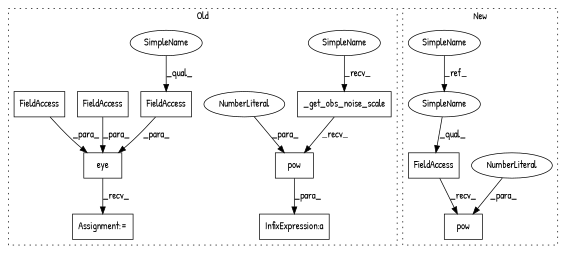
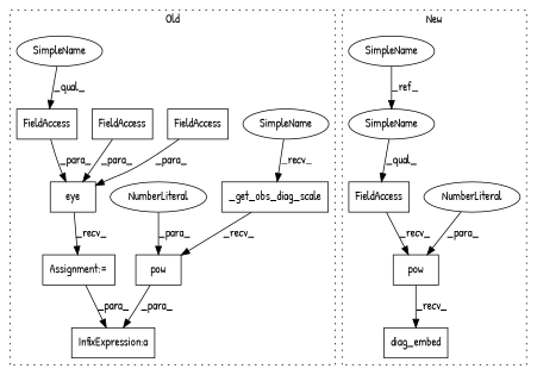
  digraph {
    fontname="Patrick Hand"
    node [a=32 fontname="Patrick Hand" l=4 s=7774 shape=box]
    edge [fontname="Patrick Hand"]
    n1 [l="4,1" label=pow s="7886,7893"]
    n2 [a=27 l=3 label="InfixExpression:a" s=7894]
    n3 [l="4,1" label=eye s="7770,7813"]
    n4 [a=34 l=3 label=NumberLiteral s=7890 shape=ellipse]
    n5 [a=22 l=13 label=FieldAccess s=7787]
    n6 [a=22 l=12 label=FieldAccess s=7801]
    n7 [a=22 l=12 label=FieldAccess]
-   n8 [l=22 label=_get_obs_noise_scale s=7863]
+   n8 [l=22 label=_get_obs_diag_scale s=7863]
    n9 [a=7 l=1 label="Assignment:=" s=7763]
    n10 [a=42 label=SimpleName s=7858 shape=ellipse]
    n11 [a=42 label=SimpleName shape=ellipse]
+   n12 [l=12 label=diag_embed s=7527]
    n13 [l="4,1" label=pow s="7518,7525"]
    n14 [a=34 l=3 label=NumberLiteral s=7522 shape=ellipse]
    n15 [a=22 l=20 label=FieldAccess s=7497]
    n16 [a=42 label=SimpleName s=5018 shape=ellipse]
    n17 [a=42 label=SimpleName s=7497 shape=ellipse]
    subgraph cluster_1 {
      label=Old
      style=dotted
      n1
      n2
      n3
      n4
      n5
      n6
      n7
      n8
      n9
      n10
      n11
    }
    subgraph cluster_2 {
      label=New
      style=dotted
+     n12
      n13
      n14
      n15
      n16
      n17
    }
    n1 -> n2 [label=_para_]
    n3 -> n9 [label=_recv_]
    n4 -> n1 [label=_para_]
    n5 -> n3 [label=_para_]
    n6 -> n3 [label=_para_]
    n7 -> n3 [label=_para_]
    n8 -> n1 [label=_recv_]
+   n9 -> n2 [label=_para_]
    n10 -> n8 [label=_recv_]
    n11 -> n7 [label=_qual_]
+   n13 -> n12 [label=_recv_]
    n14 -> n13 [label=_para_]
    n15 -> n13 [label=_recv_]
    n16 -> n17 [label=_ref_]
    n17 -> n15 [label=_qual_]
  }
